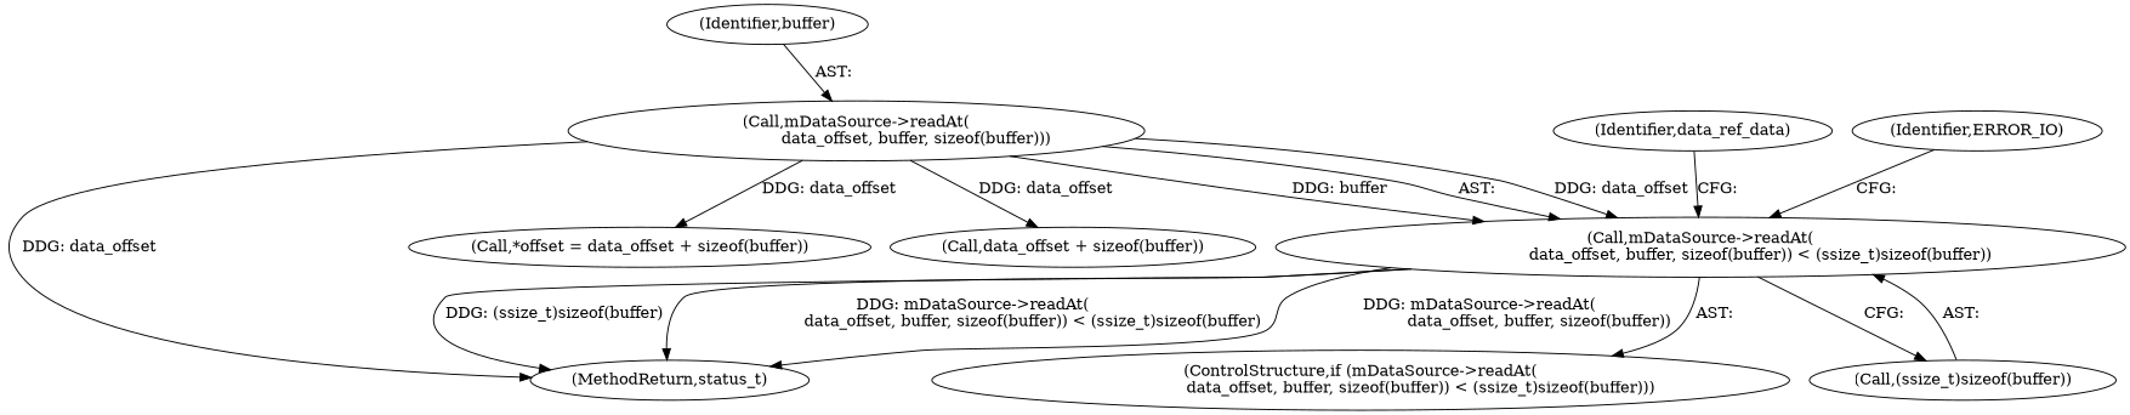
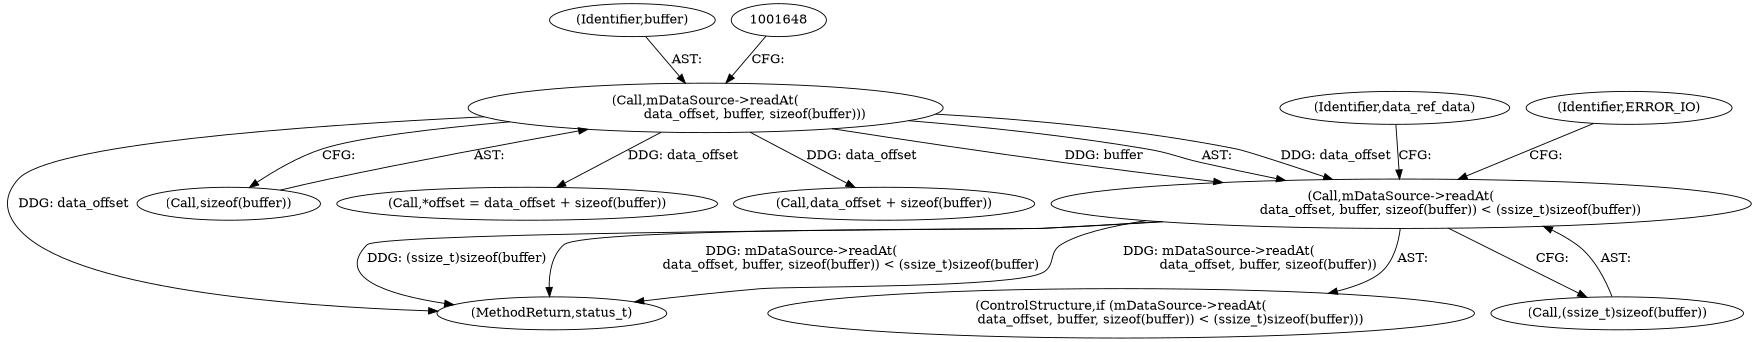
  digraph {
    n1 [label="(Call,mDataSource->readAt(\n                        data_offset, buffer, sizeof(buffer)) < (ssize_t)sizeof(buffer))"]
    n2 [label="(MethodReturn,status_t)"]
    n3 [label="(ControlStructure,if (mDataSource->readAt(\n                        data_offset, buffer, sizeof(buffer)) < (ssize_t)sizeof(buffer)))"]
    n4 [label="(Call,(ssize_t)sizeof(buffer))"]
    n5 [label="(Call,mDataSource->readAt(\n                        data_offset, buffer, sizeof(buffer)))"]
+   n6 [label="(Call,sizeof(buffer))"]
    n7 [label="(Call,*offset = data_offset + sizeof(buffer))"]
    n8 [label="(Call,data_offset + sizeof(buffer))"]
    n9 [label="(Identifier,buffer)"]
    n10 [label="(Identifier,data_ref_data)"]
    n11 [label="(Identifier,ERROR_IO)"]
+   1001648
    n1 -> n2 [label="DDG: mDataSource->readAt(\n                        data_offset, buffer, sizeof(buffer))"]
    n1 -> n2 [label="DDG: (ssize_t)sizeof(buffer)"]
    n1 -> n2 [label="DDG: mDataSource->readAt(\n                        data_offset, buffer, sizeof(buffer)) < (ssize_t)sizeof(buffer)"]
    n1 -> n3 [label="AST: "]
    n1 -> n4 [label="CFG: "]
    n4 -> n1 [label="AST: "]
    n5 -> n1 [label="AST: "]
    n5 -> n1 [label="DDG: data_offset"]
    n5 -> n1 [label="DDG: buffer"]
    n5 -> n2 [label="DDG: data_offset"]
+   n5 -> n6 [label="CFG: "]
    n5 -> n7 [label="DDG: data_offset"]
    n5 -> n8 [label="DDG: data_offset"]
+   n6 -> n5 [label="AST: "]
    n9 -> n5 [label="AST: "]
    n10 -> n1 [label="CFG: "]
    n11 -> n1 [label="CFG: "]
+   1001648 -> n5 [label="CFG: "]
  }
